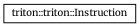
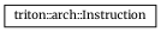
  digraph {
    rankdir=LR
    fontname=Merriweather
-   n1 [color=black fillcolor=white fontname=Merriweather fontsize=10 height=0.2 label="triton::triton::Instruction" shape=record style=filled width=0.4]
+   n1 [color=black fillcolor=white fontname=Merriweather fontsize=10 height=0.2 label="triton::arch::Instruction" shape=record style=filled width=0.4]
  }
